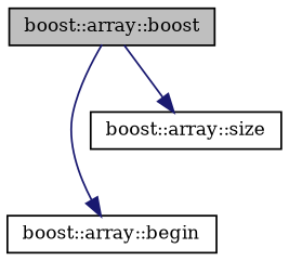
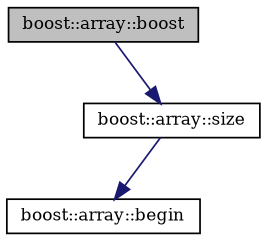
  digraph {
    fontname="DejaVu Serif"
    rankdir=TB
    node [color=black fontname="DejaVu Serif" fontsize=10 shape=record]
    edge [color=midnightblue fontname="DejaVu Serif" fontsize=10 labelfontname=FreeSans labelfontsize=10 style=solid]
    n1 [fillcolor=grey75 fontcolor=black height=0.2 label="boost::array::boost" style=filled width=0.4]
    n2 [height=0.2 label="boost::array::begin" width=0.4]
    n3 [height=0.2 label="boost::array::size" width=0.4]
-   n1 -> n2
+   n3 -> n2
    n1 -> n3
  }
